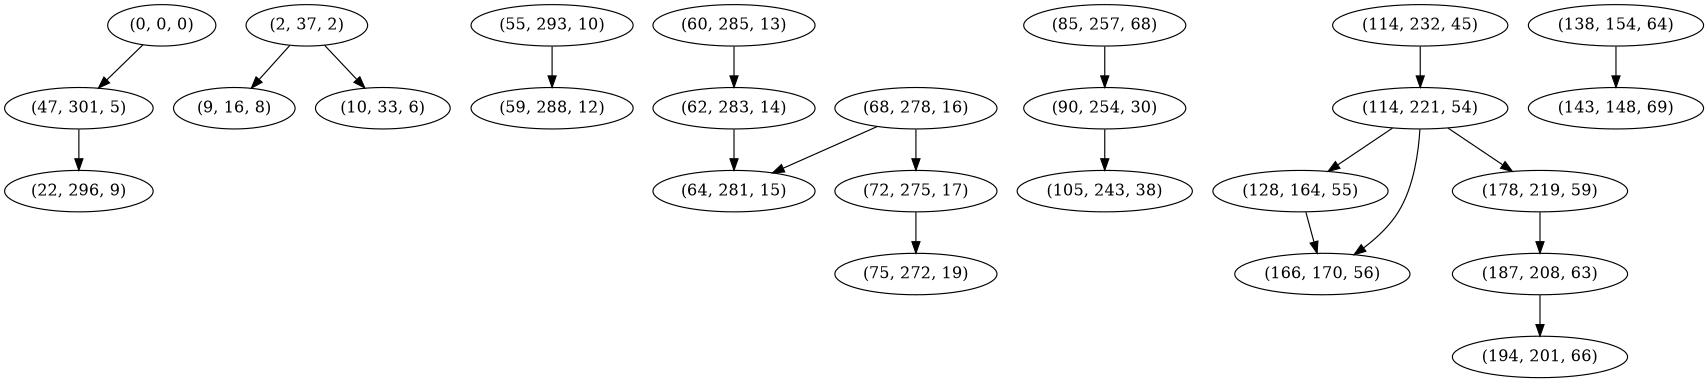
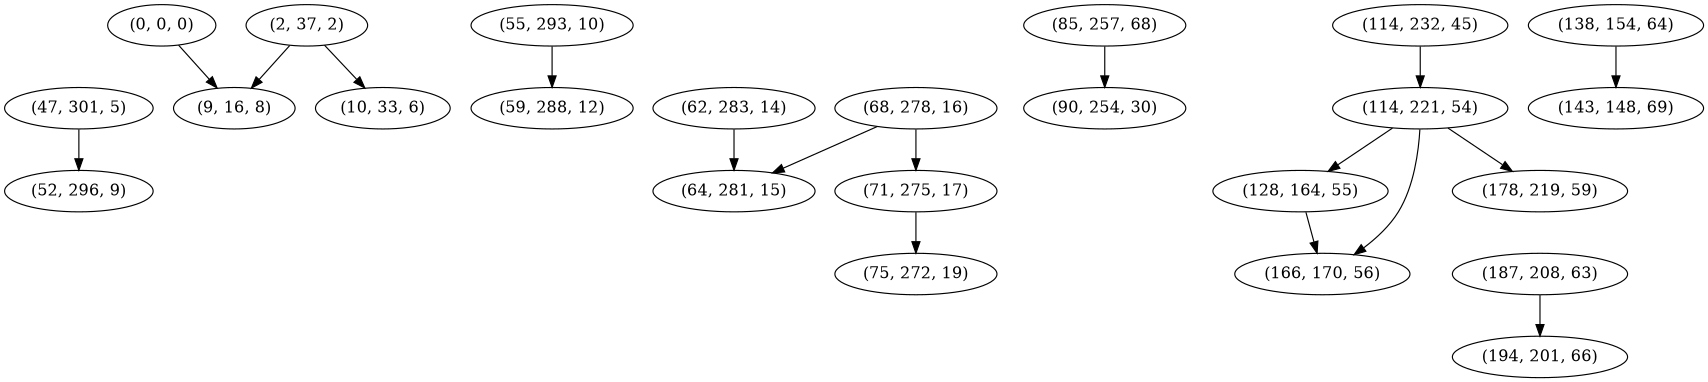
  digraph {
    "(0, 0, 0)"
    "(47, 301, 5)"
    n3 [label="(9, 16, 8)"]
    "(2, 37, 2)"
    n5 [label="(10, 33, 6)"]
-   "(52, 296, 9)" [label="(22, 296, 9)"]
+   "(52, 296, 9)"
    "(55, 293, 10)"
    "(59, 288, 12)"
-   "(60, 285, 13)"
    "(62, 283, 14)"
    "(64, 281, 15)"
    "(68, 278, 16)"
-   "(71, 275, 17)" [label="(72, 275, 17)"]
+   "(71, 275, 17)"
    "(75, 272, 19)"
    n15 [label="(85, 257, 68)"]
    "(90, 254, 30)"
-   "(105, 243, 38)"
    n18 [label="(114, 221, 54)"]
    "(114, 232, 45)"
    "(128, 164, 55)"
    "(166, 170, 56)"
    n22 [label="(178, 219, 59)"]
    "(187, 208, 63)"
    "(138, 154, 64)"
    "(143, 148, 69)"
    "(194, 201, 66)"
-   "(0, 0, 0)" -> "(47, 301, 5)"
+   "(0, 0, 0)" -> n3
    "(47, 301, 5)" -> "(52, 296, 9)"
    "(2, 37, 2)" -> n3
    "(2, 37, 2)" -> n5
    "(55, 293, 10)" -> "(59, 288, 12)"
-   "(60, 285, 13)" -> "(62, 283, 14)"
    "(62, 283, 14)" -> "(64, 281, 15)"
    "(68, 278, 16)" -> "(64, 281, 15)"
    "(68, 278, 16)" -> "(71, 275, 17)"
    "(71, 275, 17)" -> "(75, 272, 19)"
    n15 -> "(90, 254, 30)"
-   "(90, 254, 30)" -> "(105, 243, 38)"
    n18 -> "(128, 164, 55)"
    n18 -> "(166, 170, 56)"
    n18 -> n22
    "(114, 232, 45)" -> n18
    "(128, 164, 55)" -> "(166, 170, 56)"
-   n22 -> "(187, 208, 63)"
    "(187, 208, 63)" -> "(194, 201, 66)"
    "(138, 154, 64)" -> "(143, 148, 69)"
  }
